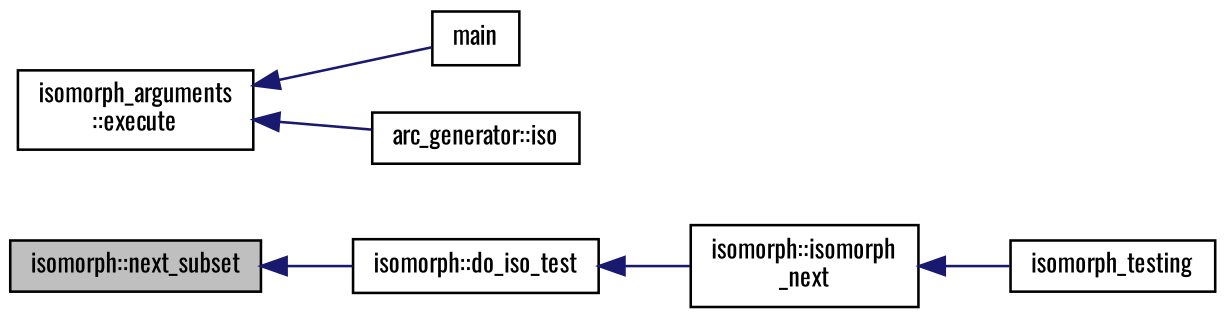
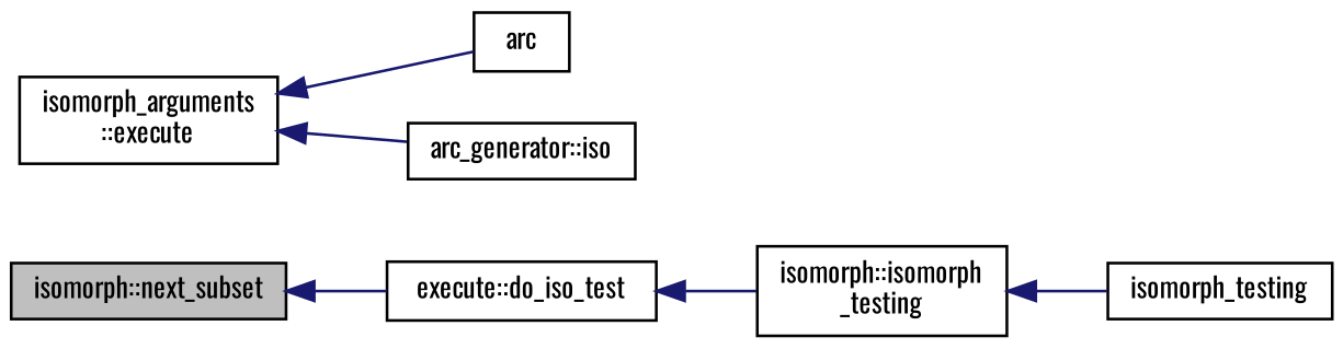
  digraph {
    fontname=Oswald
    rankdir=LR
    node [color=black fillcolor=white fontname=Oswald fontsize=10 shape=record style=filled]
    edge [color=midnightblue dir=back fontname=Oswald fontsize=10 labelfontname=Helvetica labelfontsize=10 style=solid]
    n1 [fillcolor=grey75 fontcolor=black height=0.2 label="isomorph::next_subset" width=0.4]
-   n2 [height=0.2 label="isomorph::do_iso_test" width=0.4]
-   n3 [height=0.2 label="isomorph::isomorph\l_next" width=0.4]
+   n2 [height=0.2 label="execute::do_iso_test" width=0.4]
+   n3 [height=0.2 label="isomorph::isomorph\l_testing" width=0.4]
    n4 [height=0.2 label=isomorph_testing width=0.4]
    n5 [height=0.2 label="isomorph_arguments\l::execute" width=0.4]
-   n6 [height=0.2 label=main width=0.4]
+   n6 [height=0.2 label=arc width=0.4]
    n7 [height=0.2 label="arc_generator::iso" width=0.4]
    n1 -> n2
    n2 -> n3
    n3 -> n4
    n5 -> n6
    n5 -> n7
  }
